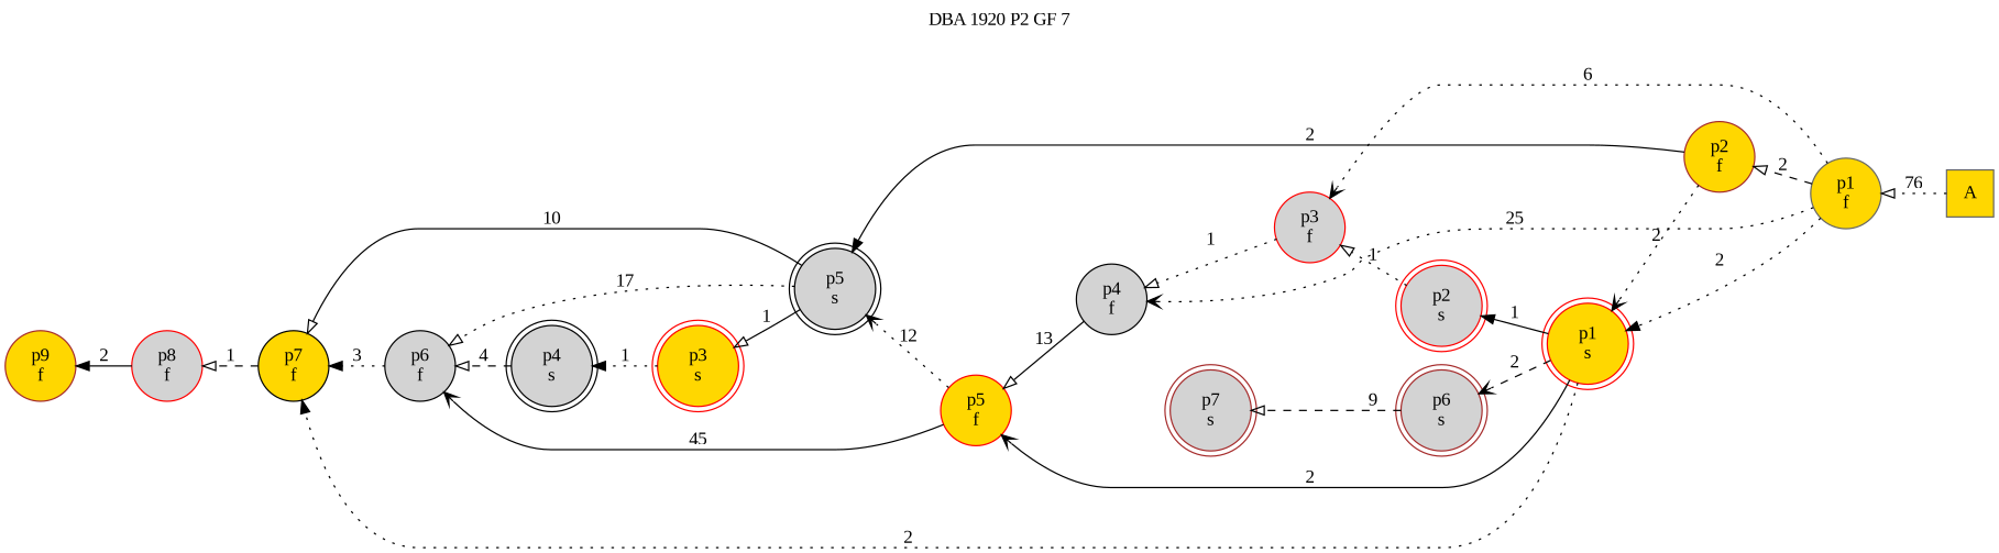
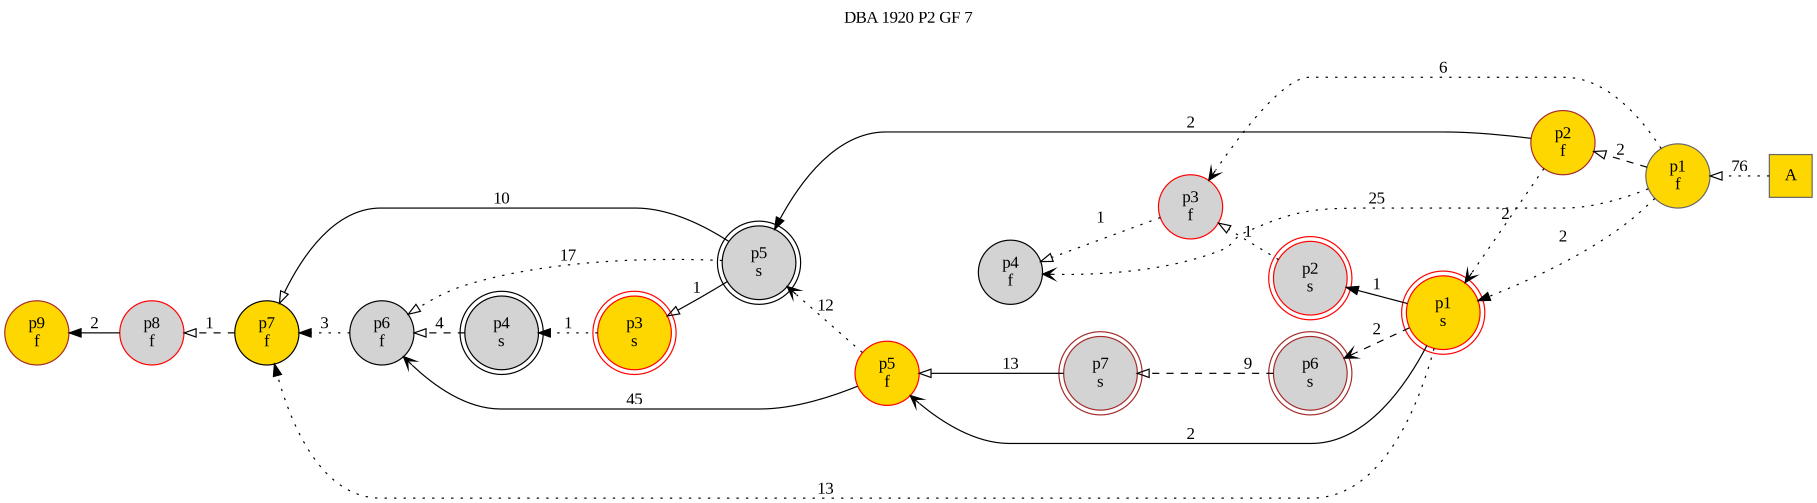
  digraph {
    fontname="Liberation Serif"
    label=" DBA 1920 P2 GF 7 "
    labelloc=tl
    rankdir=RL
    node [color=red fillcolor=lightgrey fontname="Liberation Serif" shape=circle style=filled]
    edge [arrowhead=onormal fontname="Liberation Serif" style=dotted]
    n1 [color=gray40 fillcolor=gold label=A shape=square]
    n2 [color=gray40 fillcolor=gold label="p1\nf"]
    n3 [color=black label="p4\nf"]
    n4 [color=brown fillcolor=gold label="p2\nf"]
    n5 [label="p3\nf"]
    n6 [fillcolor=gold label="p1\ns" shape=doublecircle]
    n7 [fillcolor=gold label="p5\nf"]
    n8 [color=black label="p5\ns" shape=doublecircle]
    n9 [label="p2\ns" shape=doublecircle]
    n10 [color=black fillcolor=gold label="p7\nf"]
    n11 [color=brown label="p6\ns" shape=doublecircle]
    n12 [color=black label="p6\nf"]
    n13 [fillcolor=gold label="p3\ns" shape=doublecircle]
    n14 [label="p8\nf"]
    n15 [color=brown label="p7\ns" shape=doublecircle]
    n16 [color=black label="p4\ns" shape=doublecircle]
    n17 [color=brown fillcolor=gold label="p9\nf"]
    n1 -> n2 [label=76]
    n2 -> n3 [arrowhead=vee label=25]
    n2 -> n4 [label=2 style=dashed]
    n2 -> n5 [arrowhead=vee label=6]
    n2 -> n6 [arrowhead=normal label=2]
-   n3 -> n7 [label=13 style=solid]
+   n15 -> n7 [label=13 style=solid]
    n4 -> n6 [arrowhead=vee label=2]
    n4 -> n8 [arrowhead=normal label=2 style=solid]
    n5 -> n3 [label=1]
    n6 -> n7 [arrowhead=vee label=2 style=solid]
    n6 -> n9 [arrowhead=normal label=1 style=solid]
-   n6 -> n10 [arrowhead=normal label=2]
+   n6 -> n10 [arrowhead=normal label=13]
    n6 -> n11 [arrowhead=vee label=2 style=dashed]
    n7 -> n8 [arrowhead=vee label=12]
    n7 -> n12 [arrowhead=vee label=45 style=solid]
    n8 -> n10 [label=10 style=solid]
    n8 -> n12 [label=17]
    n8 -> n13 [label=1 style=solid]
    n9 -> n5 [label=1]
    n10 -> n14 [label=1 style=dashed]
    n11 -> n15 [label=9 style=dashed]
    n12 -> n10 [arrowhead=normal label=3]
    n13 -> n16 [arrowhead=normal label=1]
    n14 -> n17 [arrowhead=normal label=2 style=solid]
    n16 -> n12 [label=4 style=dashed]
  }
